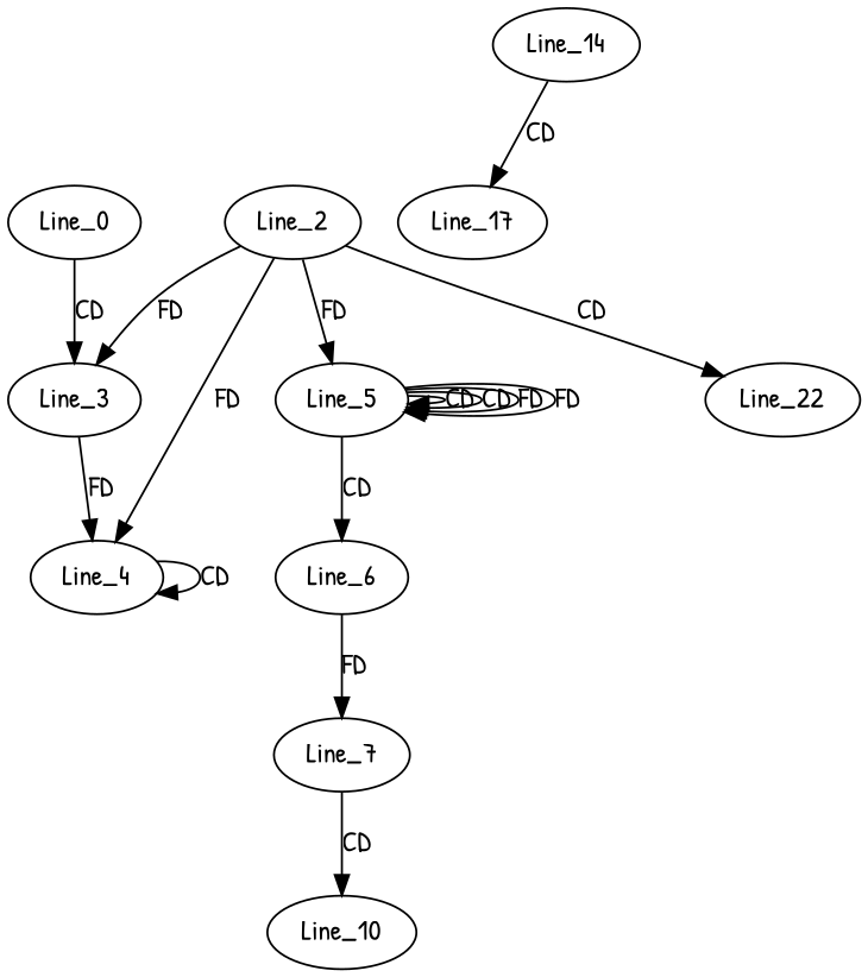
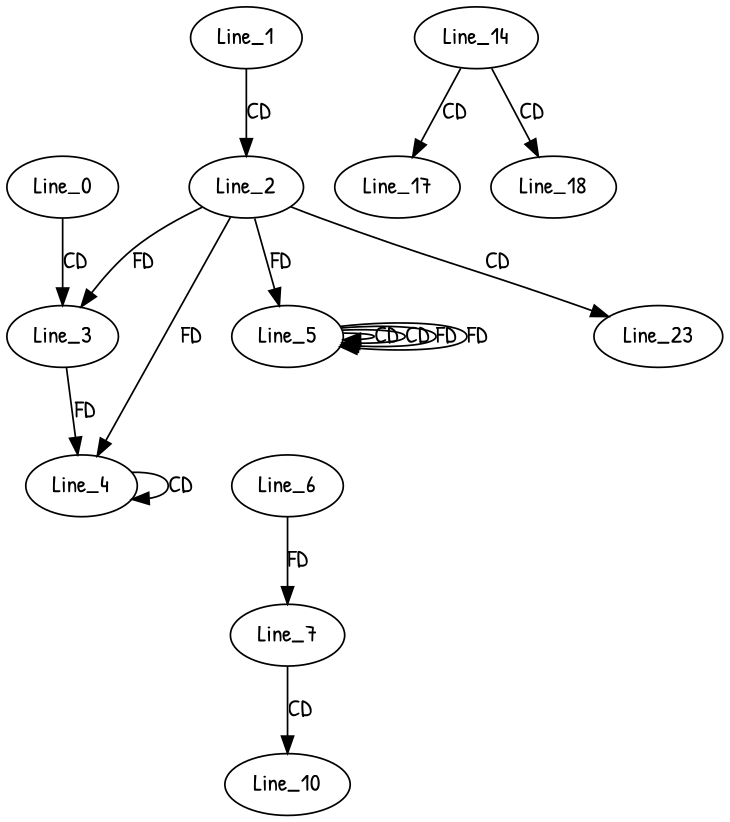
  digraph {
    fontname="Patrick Hand"
    node [fontname="Patrick Hand"]
    edge [fontname="Patrick Hand"]
    Line_0
    Line_3
+   Line_1
    Line_2
    Line_4
    Line_5
-   Line_22
+   Line_22 [label=Line_23]
    Line_6
    Line_7
    Line_10
    Line_14
    Line_17
+   Line_18
    Line_0 -> Line_3 [label=CD]
    Line_3 -> Line_4 [label=FD]
+   Line_1 -> Line_2 [label=CD]
    Line_2 -> Line_3 [label=FD]
    Line_2 -> Line_4 [label=FD]
    Line_2 -> Line_5 [label=FD]
    Line_2 -> Line_22 [label=CD]
    Line_4 -> Line_4 [label=CD]
    Line_5 -> Line_5 [label=CD]
    Line_5 -> Line_5 [label=CD]
    Line_5 -> Line_5 [label=FD]
    Line_5 -> Line_5 [label=FD]
-   Line_5 -> Line_6 [label=CD]
    Line_6 -> Line_7 [label=FD]
    Line_7 -> Line_10 [label=CD]
    Line_14 -> Line_17 [label=CD]
+   Line_14 -> Line_18 [label=CD]
  }
